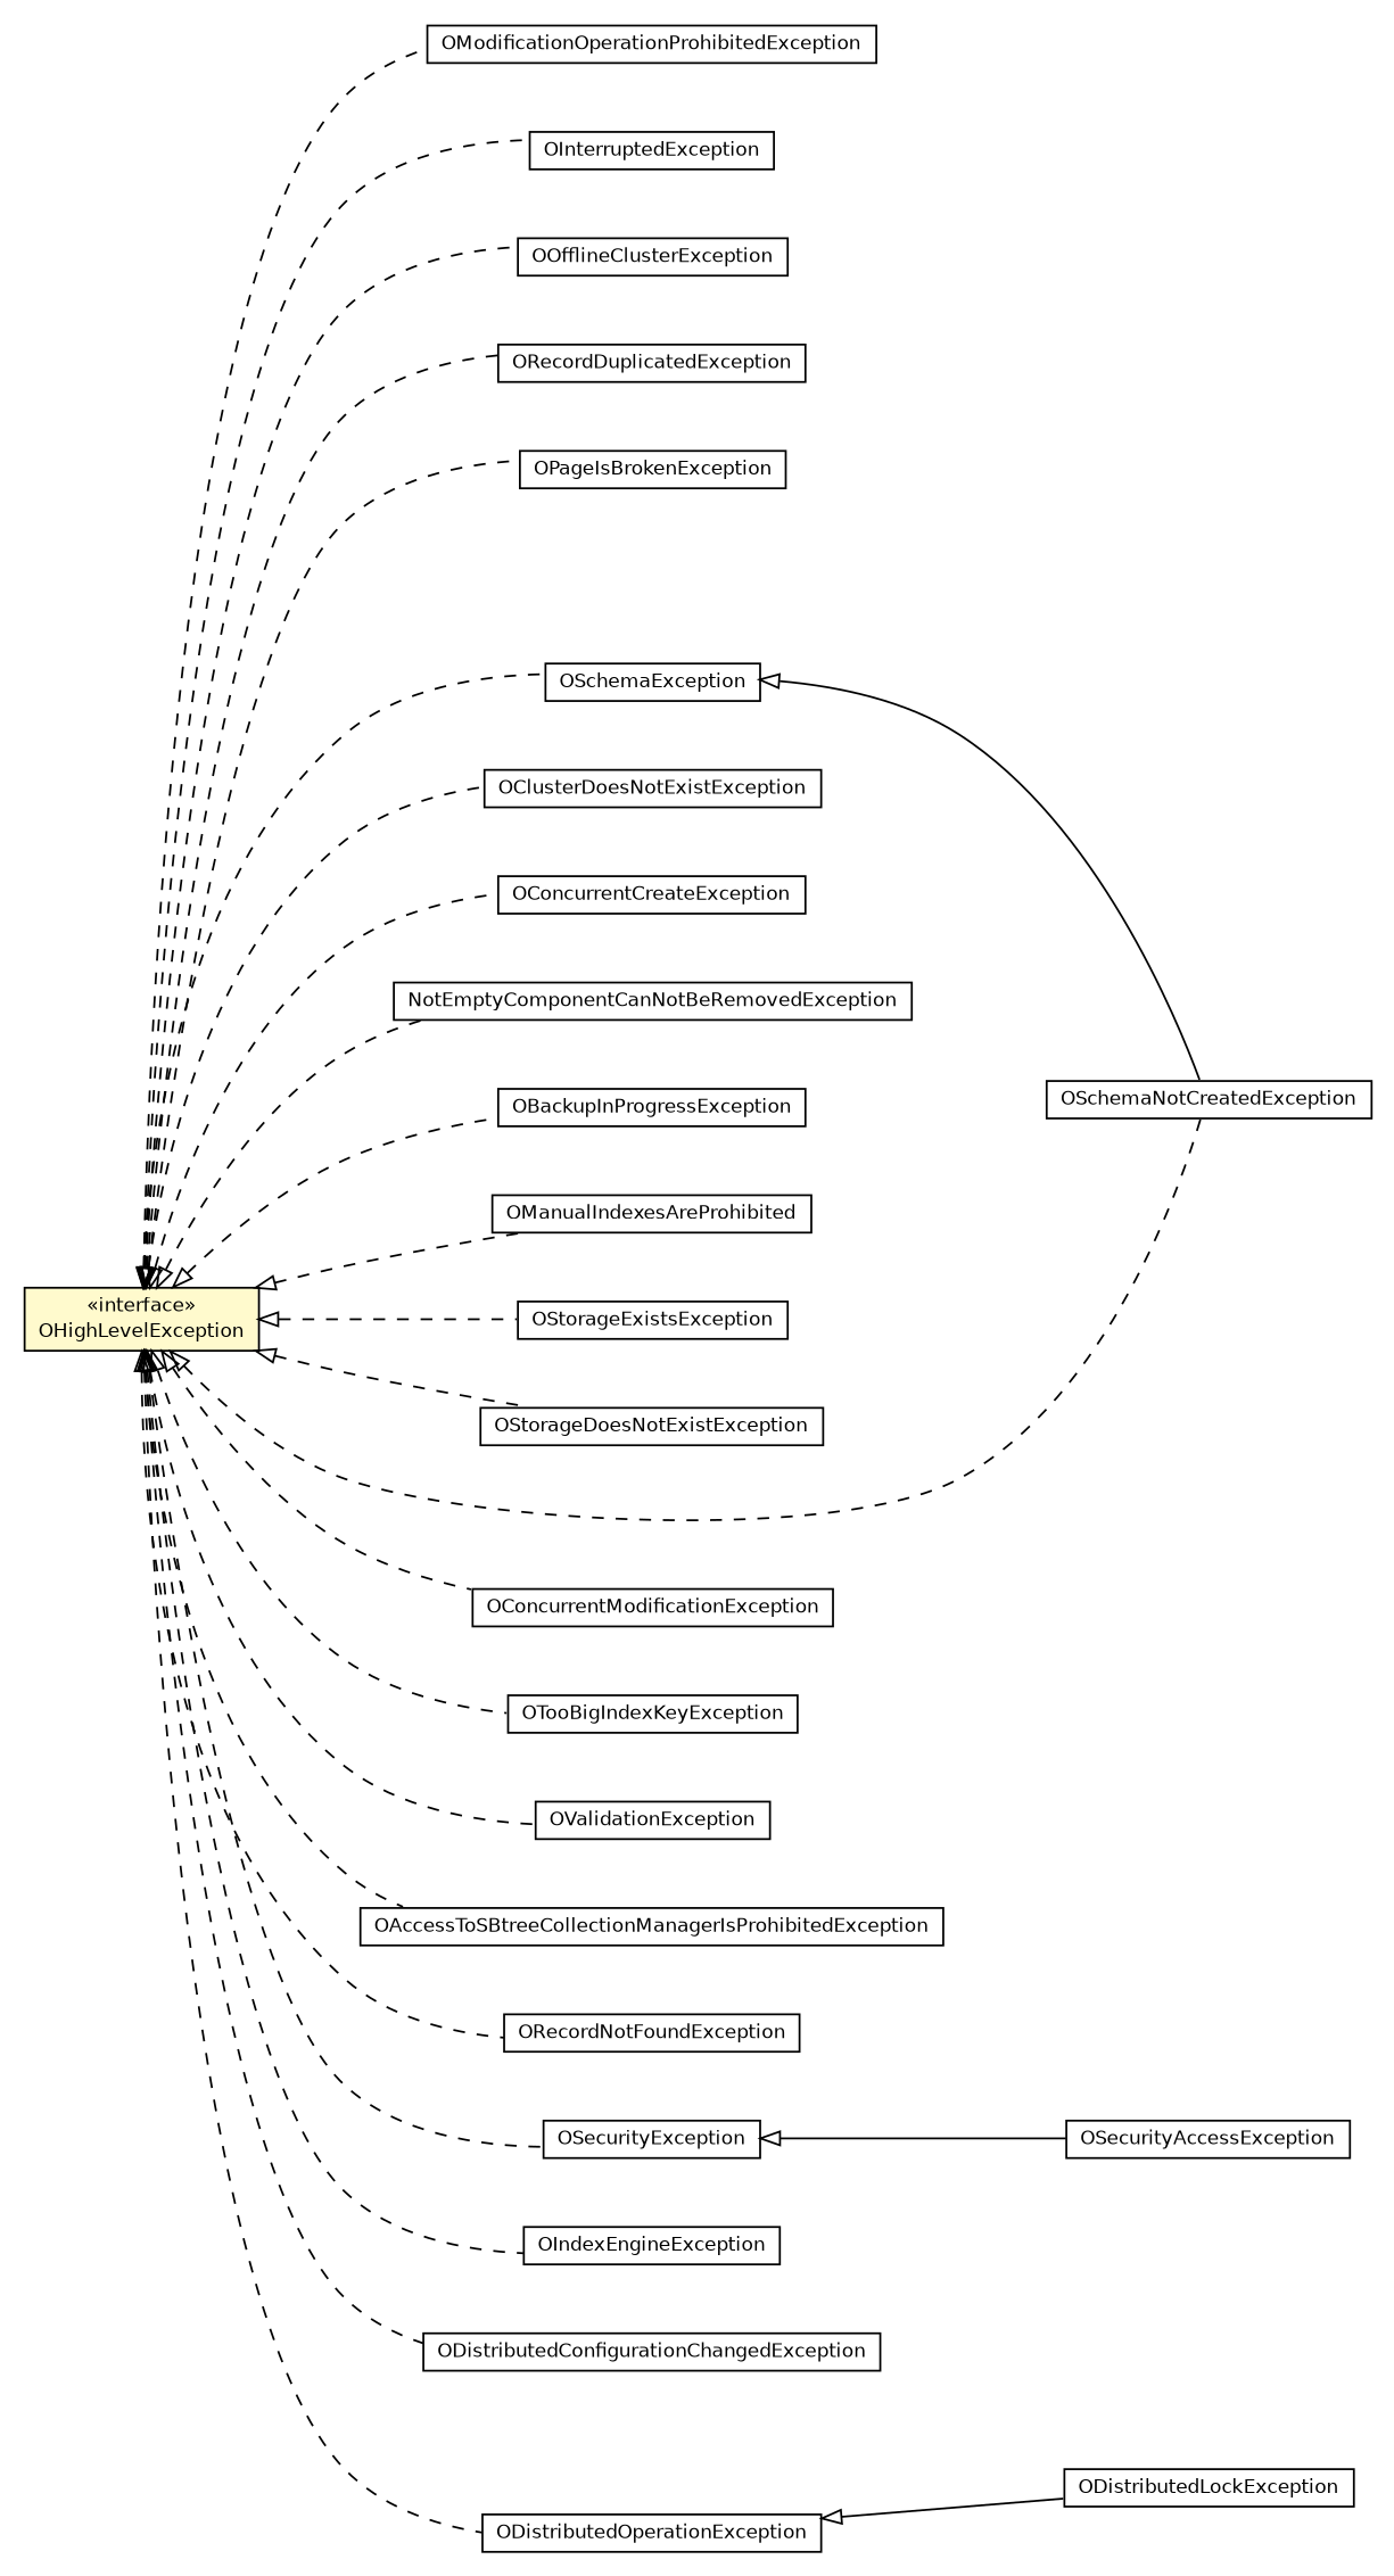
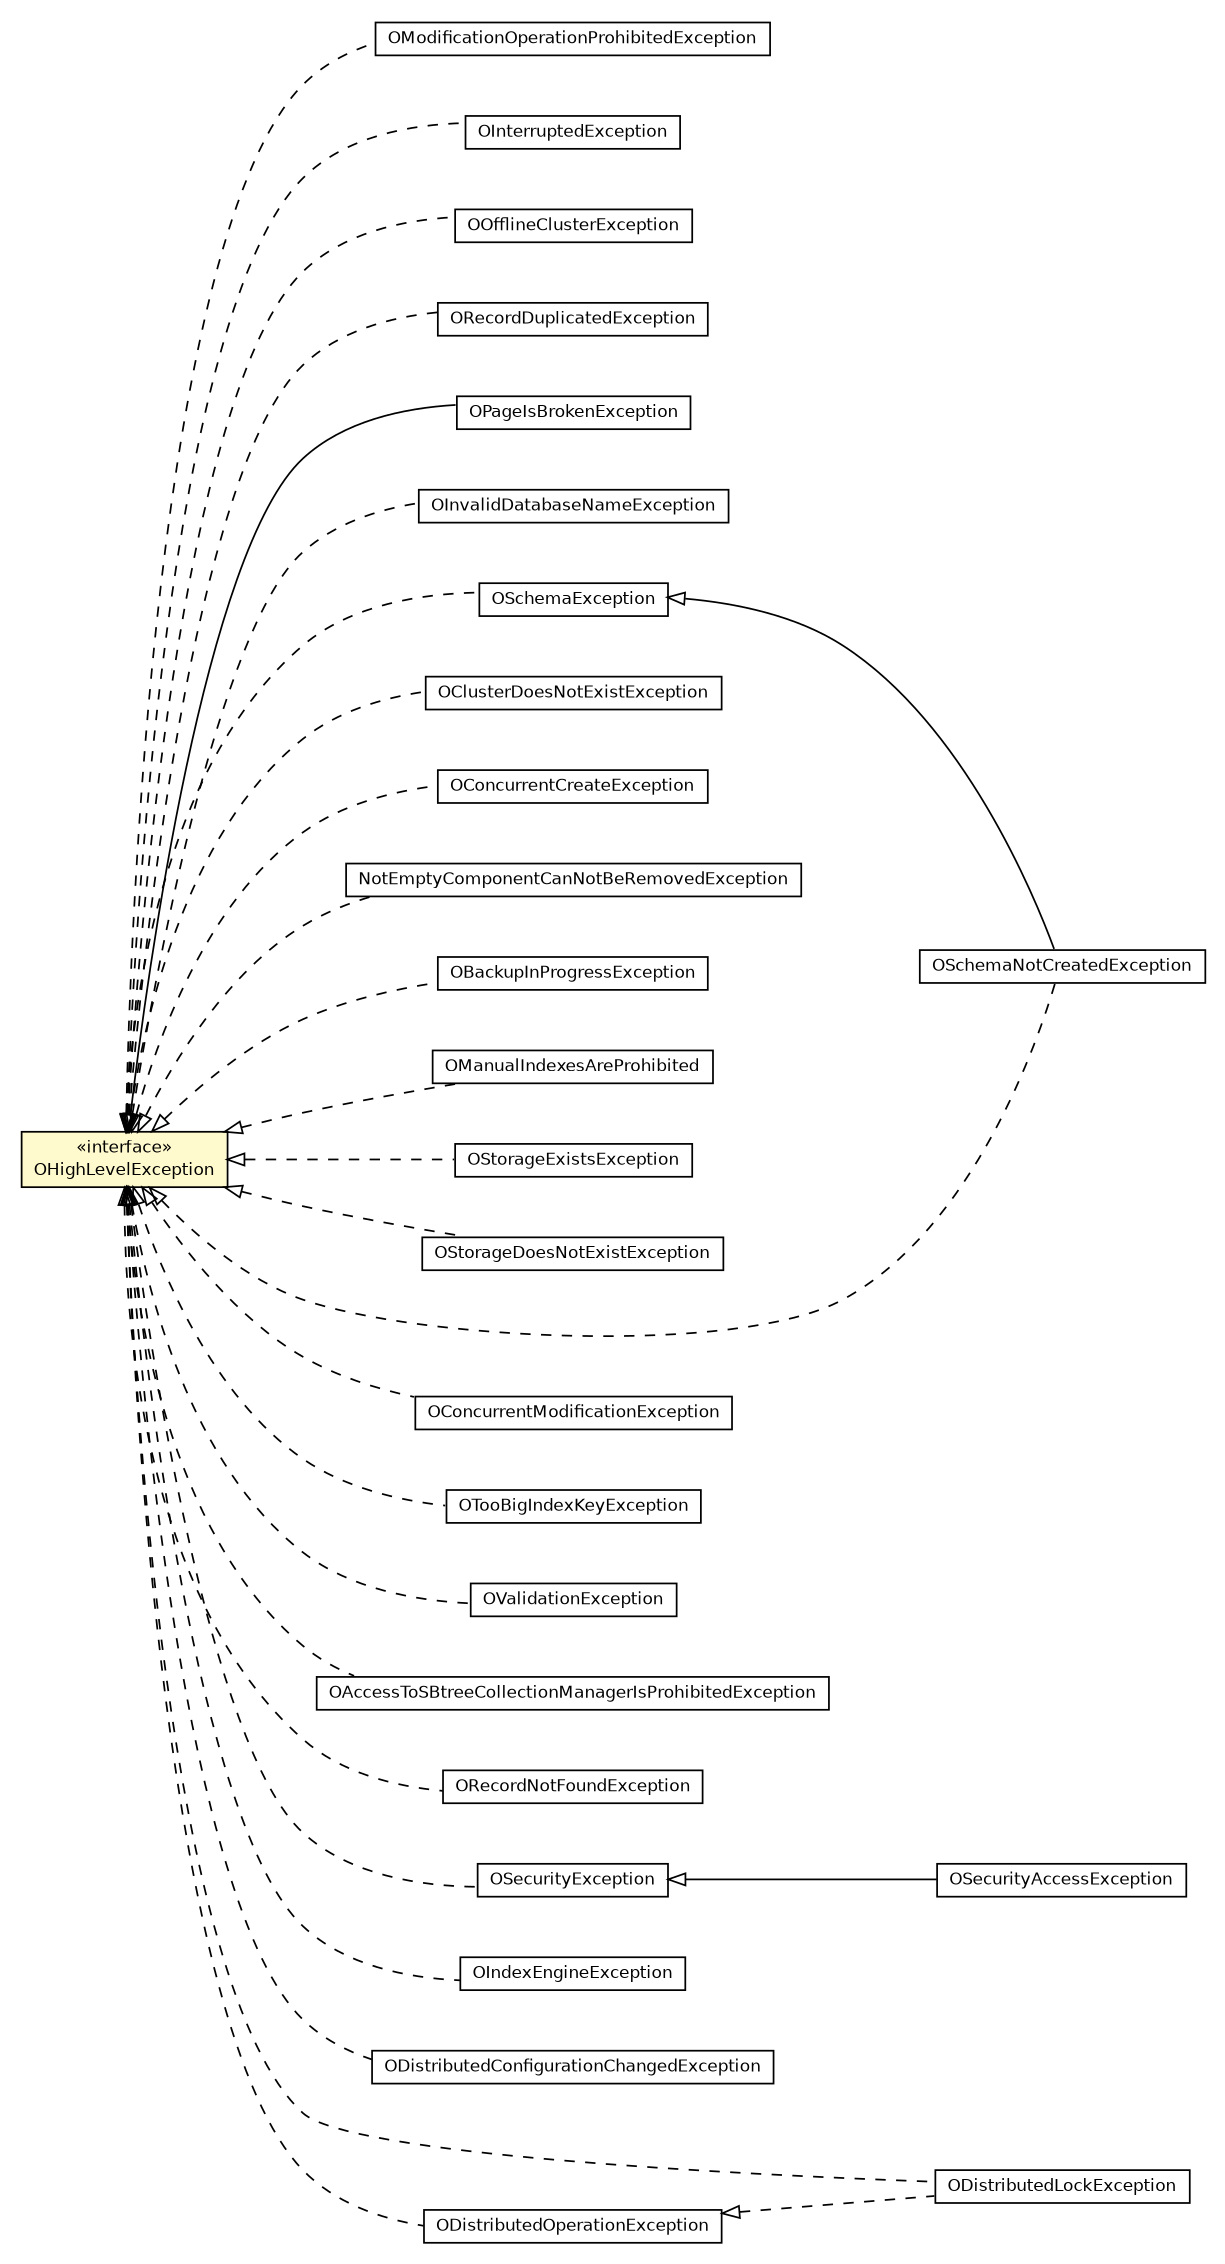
  digraph {
    nodesep=0.25
    rankdir=LR
    ranksep=0.5
    node [fontcolor=black fontname=Helvetica fontsize=10.0 shape=plaintext]
    edge [arrowtail=empty dir=back fontname=Helvetica fontsize=10 headport=p labelfontname=Helvetica labelfontsize=10 style=dashed tailport=p]
    n1 [label=<<table title="com.orientechnologies.common.concur.lock.OModificationOperationProhibitedException" border="0" cellborder="1" cellspacing="0" cellpadding="2" port="p" href="../concur/lock/OModificationOperationProhibitedException.html"> 		<tr><td><table border="0" cellspacing="0" cellpadding="1"> <tr><td align="center" balign="center"> OModificationOperationProhibitedException </td></tr> 		</table></td></tr> 		</table>>]
    n2 [label=<<table title="com.orientechnologies.common.concur.lock.OInterruptedException" border="0" cellborder="1" cellspacing="0" cellpadding="2" port="p" href="../concur/lock/OInterruptedException.html"> 		<tr><td><table border="0" cellspacing="0" cellpadding="1"> <tr><td align="center" balign="center"> OInterruptedException </td></tr> 		</table></td></tr> 		</table>>]
    n3 [label=<<table title="com.orientechnologies.common.exception.OHighLevelException" border="0" cellborder="1" cellspacing="0" cellpadding="2" port="p" bgcolor="lemonChiffon" href="./OHighLevelException.html"> 		<tr><td><table border="0" cellspacing="0" cellpadding="1"> <tr><td align="center" balign="center"> &#171;interface&#187; </td></tr> <tr><td align="center" balign="center"> OHighLevelException </td></tr> 		</table></td></tr> 		</table>>]
    n4 [label=<<table title="com.orientechnologies.orient.core.storage.cluster.OOfflineClusterException" border="0" cellborder="1" cellspacing="0" cellpadding="2" port="p" href="../../orient/core/storage/cluster/OOfflineClusterException.html"> 		<tr><td><table border="0" cellspacing="0" cellpadding="1"> <tr><td align="center" balign="center"> OOfflineClusterException </td></tr> 		</table></td></tr> 		</table>>]
    n5 [label=<<table title="com.orientechnologies.orient.core.storage.ORecordDuplicatedException" border="0" cellborder="1" cellspacing="0" cellpadding="2" port="p" href="../../orient/core/storage/ORecordDuplicatedException.html"> 		<tr><td><table border="0" cellspacing="0" cellpadding="1"> <tr><td align="center" balign="center"> ORecordDuplicatedException </td></tr> 		</table></td></tr> 		</table>>]
    n6 [label=<<table title="com.orientechnologies.orient.core.exception.OPageIsBrokenException" border="0" cellborder="1" cellspacing="0" cellpadding="2" port="p" href="../../orient/core/exception/OPageIsBrokenException.html"> 		<tr><td><table border="0" cellspacing="0" cellpadding="1"> <tr><td align="center" balign="center"> OPageIsBrokenException </td></tr> 		</table></td></tr> 		</table>>]
+   n7 [label=<<table title="com.orientechnologies.orient.core.exception.OInvalidDatabaseNameException" border="0" cellborder="1" cellspacing="0" cellpadding="2" port="p" href="../../orient/core/exception/OInvalidDatabaseNameException.html"> 		<tr><td><table border="0" cellspacing="0" cellpadding="1"> <tr><td align="center" balign="center"> OInvalidDatabaseNameException </td></tr> 		</table></td></tr> 		</table>>]
    n8 [label=<<table title="com.orientechnologies.orient.core.exception.OSchemaNotCreatedException" border="0" cellborder="1" cellspacing="0" cellpadding="2" port="p" href="../../orient/core/exception/OSchemaNotCreatedException.html"> 		<tr><td><table border="0" cellspacing="0" cellpadding="1"> <tr><td align="center" balign="center"> OSchemaNotCreatedException </td></tr> 		</table></td></tr> 		</table>>]
    n9 [label=<<table title="com.orientechnologies.orient.core.exception.OClusterDoesNotExistException" border="0" cellborder="1" cellspacing="0" cellpadding="2" port="p" href="../../orient/core/exception/OClusterDoesNotExistException.html"> 		<tr><td><table border="0" cellspacing="0" cellpadding="1"> <tr><td align="center" balign="center"> OClusterDoesNotExistException </td></tr> 		</table></td></tr> 		</table>>]
    n10 [label=<<table title="com.orientechnologies.orient.core.exception.OConcurrentCreateException" border="0" cellborder="1" cellspacing="0" cellpadding="2" port="p" href="../../orient/core/exception/OConcurrentCreateException.html"> 		<tr><td><table border="0" cellspacing="0" cellpadding="1"> <tr><td align="center" balign="center"> OConcurrentCreateException </td></tr> 		</table></td></tr> 		</table>>]
    n11 [label=<<table title="com.orientechnologies.orient.core.exception.NotEmptyComponentCanNotBeRemovedException" border="0" cellborder="1" cellspacing="0" cellpadding="2" port="p" href="../../orient/core/exception/NotEmptyComponentCanNotBeRemovedException.html"> 		<tr><td><table border="0" cellspacing="0" cellpadding="1"> <tr><td align="center" balign="center"> NotEmptyComponentCanNotBeRemovedException </td></tr> 		</table></td></tr> 		</table>>]
    n12 [label=<<table title="com.orientechnologies.orient.core.exception.OBackupInProgressException" border="0" cellborder="1" cellspacing="0" cellpadding="2" port="p" href="../../orient/core/exception/OBackupInProgressException.html"> 		<tr><td><table border="0" cellspacing="0" cellpadding="1"> <tr><td align="center" balign="center"> OBackupInProgressException </td></tr> 		</table></td></tr> 		</table>>]
    n13 [label=<<table title="com.orientechnologies.orient.core.exception.OManualIndexesAreProhibited" border="0" cellborder="1" cellspacing="0" cellpadding="2" port="p" href="../../orient/core/exception/OManualIndexesAreProhibited.html"> 		<tr><td><table border="0" cellspacing="0" cellpadding="1"> <tr><td align="center" balign="center"> OManualIndexesAreProhibited </td></tr> 		</table></td></tr> 		</table>>]
    n14 [label=<<table title="com.orientechnologies.orient.core.exception.OStorageExistsException" border="0" cellborder="1" cellspacing="0" cellpadding="2" port="p" href="../../orient/core/exception/OStorageExistsException.html"> 		<tr><td><table border="0" cellspacing="0" cellpadding="1"> <tr><td align="center" balign="center"> OStorageExistsException </td></tr> 		</table></td></tr> 		</table>>]
    n15 [label=<<table title="com.orientechnologies.orient.core.exception.OStorageDoesNotExistException" border="0" cellborder="1" cellspacing="0" cellpadding="2" port="p" href="../../orient/core/exception/OStorageDoesNotExistException.html"> 		<tr><td><table border="0" cellspacing="0" cellpadding="1"> <tr><td align="center" balign="center"> OStorageDoesNotExistException </td></tr> 		</table></td></tr> 		</table>>]
    n16 [label=<<table title="com.orientechnologies.orient.core.exception.OSecurityException" border="0" cellborder="1" cellspacing="0" cellpadding="2" port="p" href="../../orient/core/exception/OSecurityException.html"> 		<tr><td><table border="0" cellspacing="0" cellpadding="1"> <tr><td align="center" balign="center"> OSecurityException </td></tr> 		</table></td></tr> 		</table>>]
    n17 [label=<<table title="com.orientechnologies.orient.core.exception.OConcurrentModificationException" border="0" cellborder="1" cellspacing="0" cellpadding="2" port="p" href="../../orient/core/exception/OConcurrentModificationException.html"> 		<tr><td><table border="0" cellspacing="0" cellpadding="1"> <tr><td align="center" balign="center"> OConcurrentModificationException </td></tr> 		</table></td></tr> 		</table>>]
    n18 [label=<<table title="com.orientechnologies.orient.core.exception.OTooBigIndexKeyException" border="0" cellborder="1" cellspacing="0" cellpadding="2" port="p" href="../../orient/core/exception/OTooBigIndexKeyException.html"> 		<tr><td><table border="0" cellspacing="0" cellpadding="1"> <tr><td align="center" balign="center"> OTooBigIndexKeyException </td></tr> 		</table></td></tr> 		</table>>]
    n19 [label=<<table title="com.orientechnologies.orient.core.exception.OValidationException" border="0" cellborder="1" cellspacing="0" cellpadding="2" port="p" href="../../orient/core/exception/OValidationException.html"> 		<tr><td><table border="0" cellspacing="0" cellpadding="1"> <tr><td align="center" balign="center"> OValidationException </td></tr> 		</table></td></tr> 		</table>>]
    n20 [label=<<table title="com.orientechnologies.orient.core.exception.OAccessToSBtreeCollectionManagerIsProhibitedException" border="0" cellborder="1" cellspacing="0" cellpadding="2" port="p" href="../../orient/core/exception/OAccessToSBtreeCollectionManagerIsProhibitedException.html"> 		<tr><td><table border="0" cellspacing="0" cellpadding="1"> <tr><td align="center" balign="center"> OAccessToSBtreeCollectionManagerIsProhibitedException </td></tr> 		</table></td></tr> 		</table>>]
    n21 [label=<<table title="com.orientechnologies.orient.core.exception.ORecordNotFoundException" border="0" cellborder="1" cellspacing="0" cellpadding="2" port="p" href="../../orient/core/exception/ORecordNotFoundException.html"> 		<tr><td><table border="0" cellspacing="0" cellpadding="1"> <tr><td align="center" balign="center"> ORecordNotFoundException </td></tr> 		</table></td></tr> 		</table>>]
    n22 [label=<<table title="com.orientechnologies.orient.core.exception.OSchemaException" border="0" cellborder="1" cellspacing="0" cellpadding="2" port="p" href="../../orient/core/exception/OSchemaException.html"> 		<tr><td><table border="0" cellspacing="0" cellpadding="1"> <tr><td align="center" balign="center"> OSchemaException </td></tr> 		</table></td></tr> 		</table>>]
    n23 [label=<<table title="com.orientechnologies.orient.core.index.OIndexEngineException" border="0" cellborder="1" cellspacing="0" cellpadding="2" port="p" href="../../orient/core/index/OIndexEngineException.html"> 		<tr><td><table border="0" cellspacing="0" cellpadding="1"> <tr><td align="center" balign="center"> OIndexEngineException </td></tr> 		</table></td></tr> 		</table>>]
    n24 [label=<<table title="com.orientechnologies.orient.server.distributed.ODistributedConfigurationChangedException" border="0" cellborder="1" cellspacing="0" cellpadding="2" port="p" href="../../orient/server/distributed/ODistributedConfigurationChangedException.html"> 		<tr><td><table border="0" cellspacing="0" cellpadding="1"> <tr><td align="center" balign="center"> ODistributedConfigurationChangedException </td></tr> 		</table></td></tr> 		</table>>]
    n25 [label=<<table title="com.orientechnologies.orient.server.distributed.task.ODistributedOperationException" border="0" cellborder="1" cellspacing="0" cellpadding="2" port="p" href="../../orient/server/distributed/task/ODistributedOperationException.html"> 		<tr><td><table border="0" cellspacing="0" cellpadding="1"> <tr><td align="center" balign="center"> ODistributedOperationException </td></tr> 		</table></td></tr> 		</table>>]
    n26 [label=<<table title="com.orientechnologies.orient.server.distributed.task.ODistributedLockException" border="0" cellborder="1" cellspacing="0" cellpadding="2" port="p" href="../../orient/server/distributed/task/ODistributedLockException.html"> 		<tr><td><table border="0" cellspacing="0" cellpadding="1"> <tr><td align="center" balign="center"> ODistributedLockException </td></tr> 		</table></td></tr> 		</table>>]
    n27 [label=<<table title="com.orientechnologies.orient.core.exception.OSecurityAccessException" border="0" cellborder="1" cellspacing="0" cellpadding="2" port="p" href="../../orient/core/exception/OSecurityAccessException.html"> 		<tr><td><table border="0" cellspacing="0" cellpadding="1"> <tr><td align="center" balign="center"> OSecurityAccessException </td></tr> 		</table></td></tr> 		</table>>]
    n3 -> n1
    n3 -> n2
    n3 -> n4
    n3 -> n5
-   n3 -> n6
+   n3 -> n6 [style=solid]
+   n3 -> n7
    n3 -> n8
    n3 -> n9
    n3 -> n10
    n3 -> n11
    n3 -> n12
    n3 -> n13
    n3 -> n14
    n3 -> n15
    n3 -> n16
    n3 -> n17
    n3 -> n18
    n3 -> n19
    n3 -> n20
    n3 -> n21
    n3 -> n22
    n3 -> n23
    n3 -> n24
    n3 -> n25
+   n3 -> n26
    n16 -> n27 [style=""]
    n22 -> n8 [style=""]
-   n25 -> n26 [style=""]
+   n25 -> n26
  }
